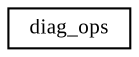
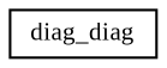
  digraph {
    rankdir=LR
    fontname="Liberation Serif"
-   n1 [color=black fillcolor=white fontname="Liberation Serif" fontsize=10 height=0.2 label=diag_ops shape=box style=filled width=0.4]
+   n1 [color=black fillcolor=white fontname="Liberation Serif" fontsize=10 height=0.2 label=diag_diag shape=box style=filled width=0.4]
  }
